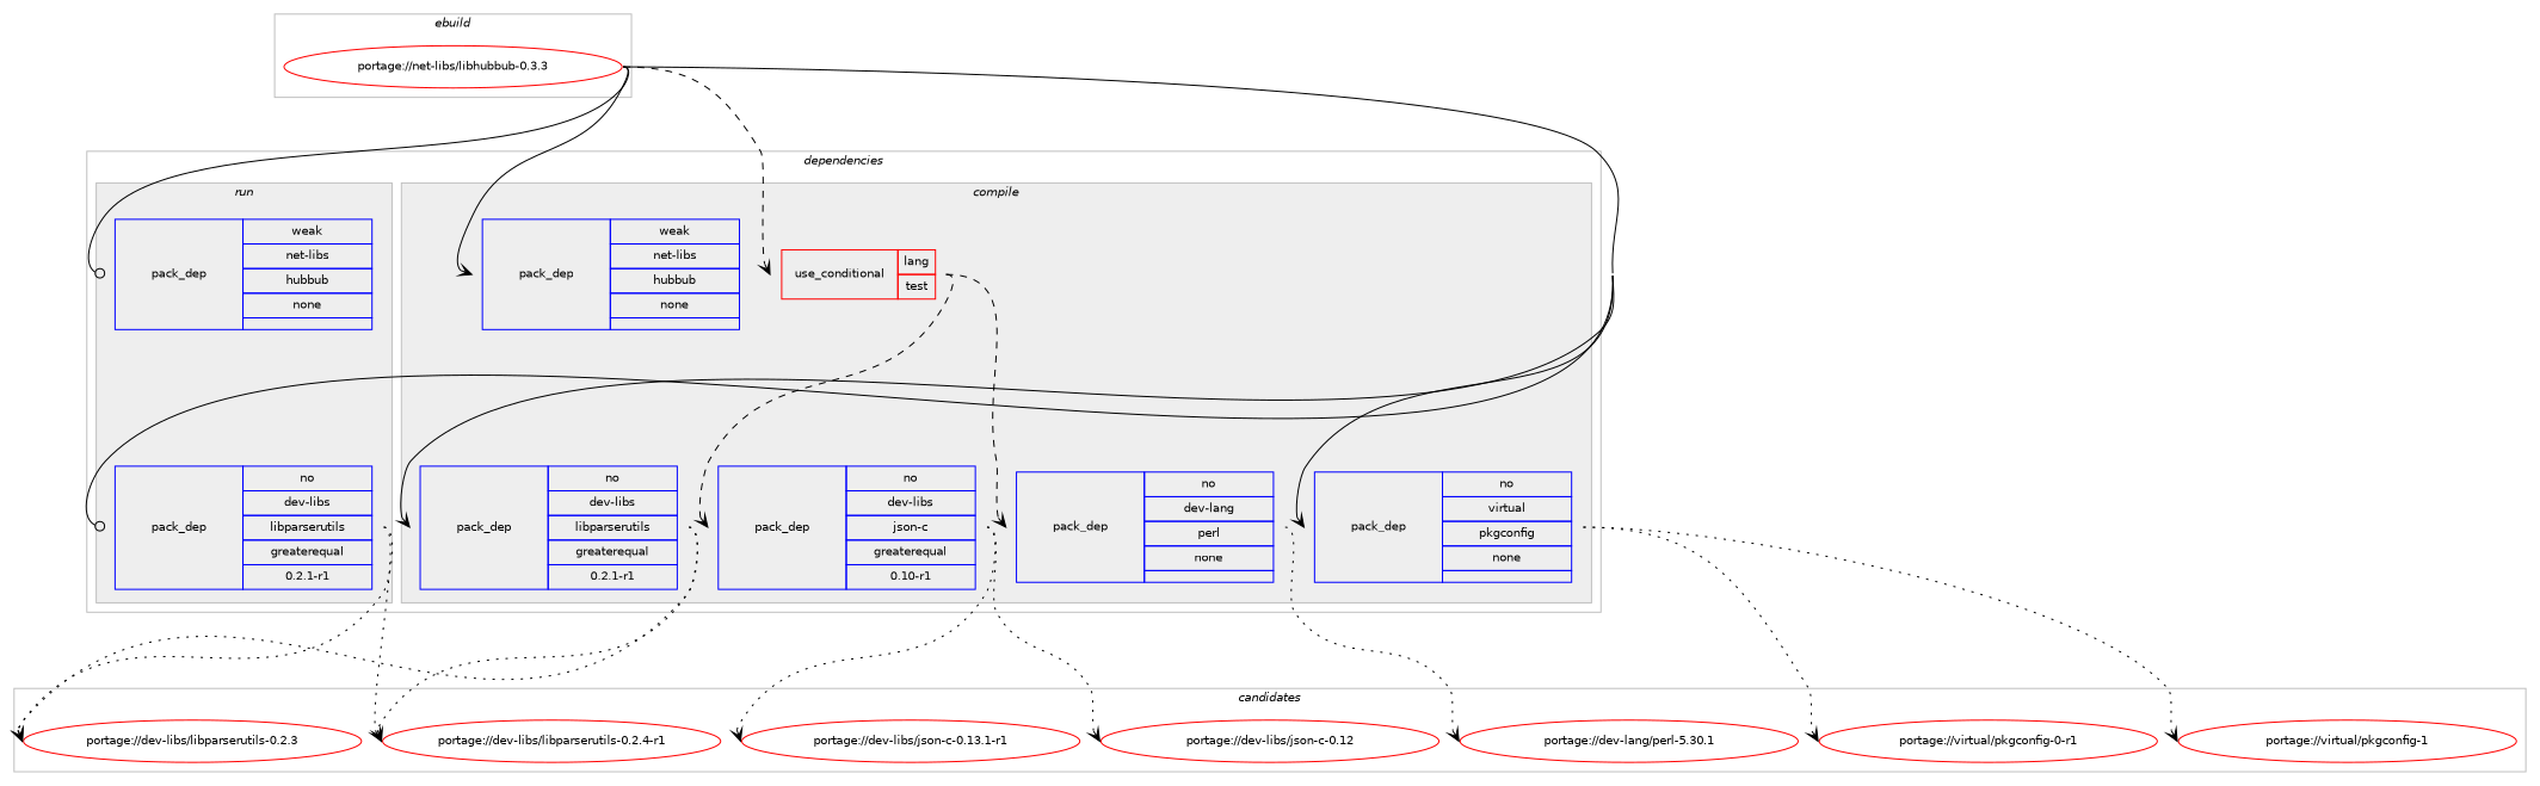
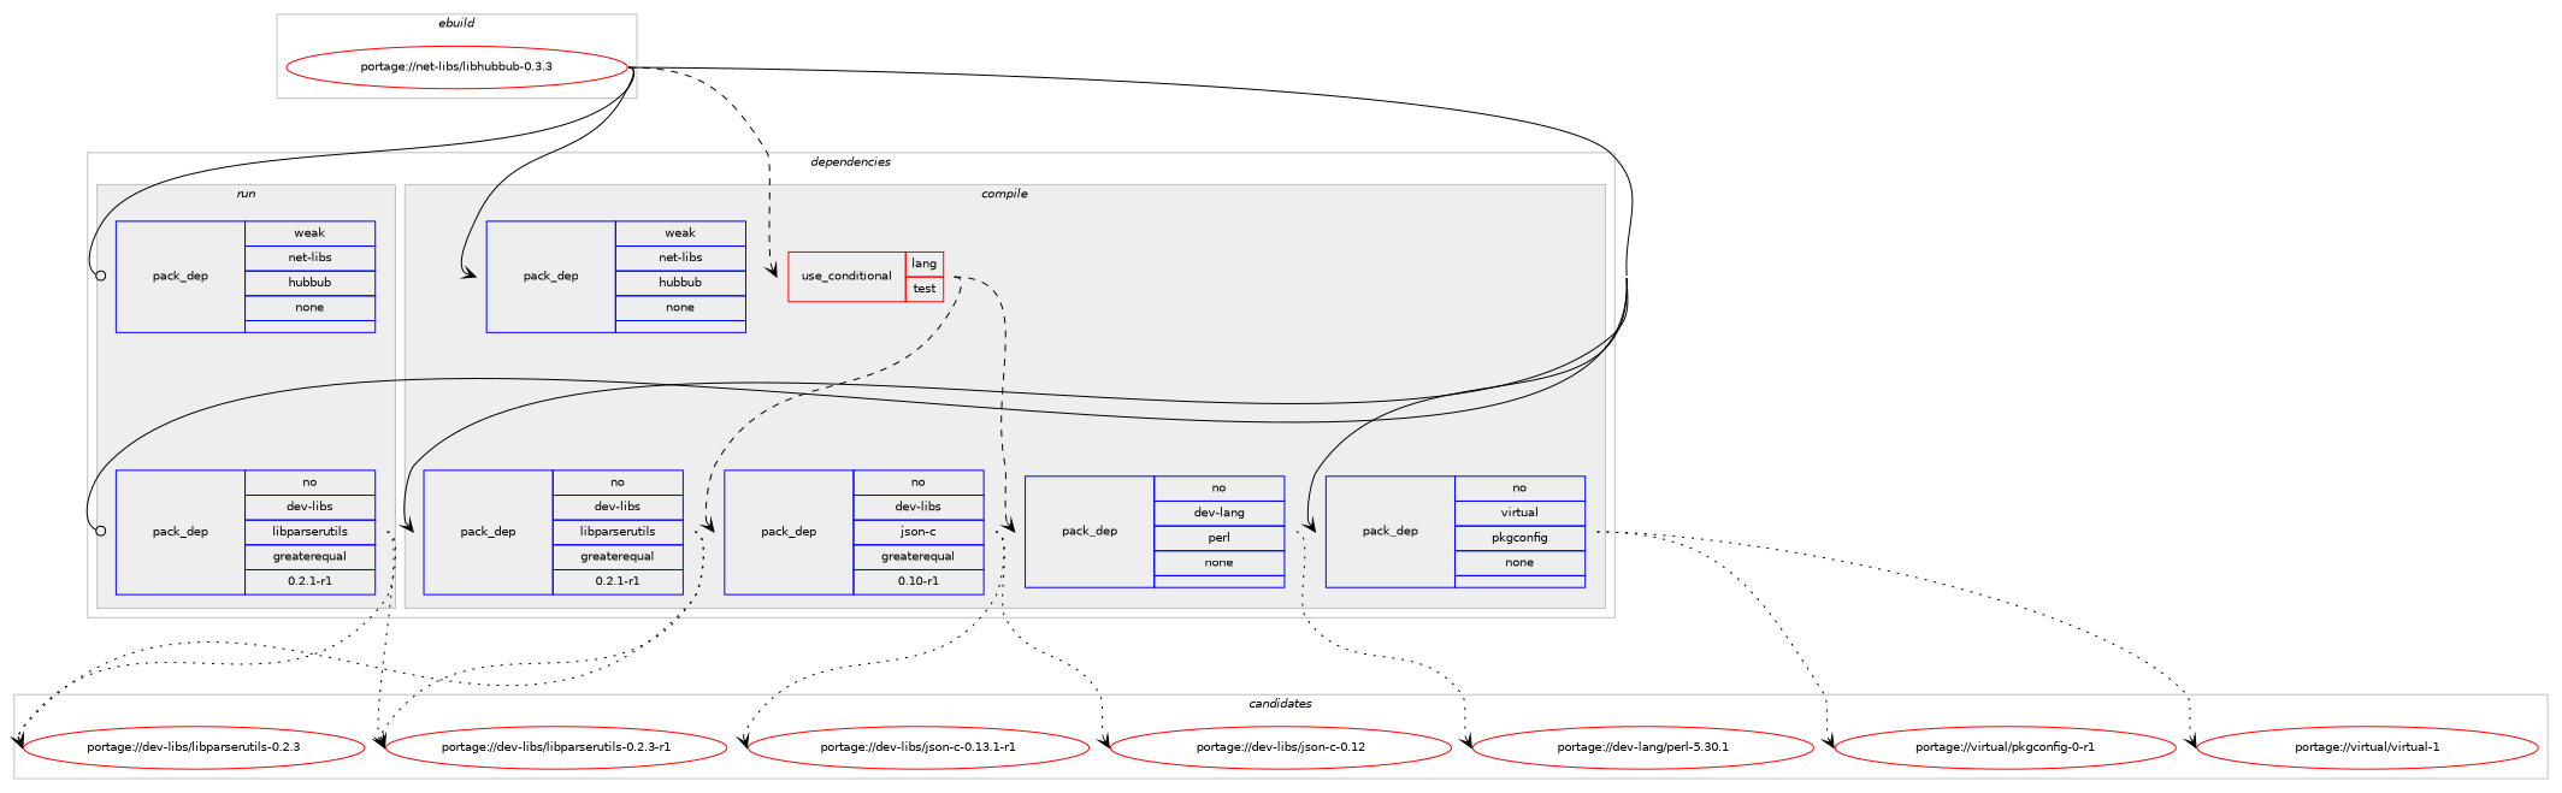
  digraph {
    compound=true
    concentrate=true
    fontname=Helvetica
    fontsize=10
    newrank=true
    rankdir=TB
    ranksep=1.5
    node [color=red fontname=Helvetica fontsize=10]
    edge [arrowhead=vee headport=w style=dotted tailport=e weight=100]
    n1 [label="portage://net-libs/libhubbub-0.3.3" width=4]
    n2 [color=blue label=<<TABLE BORDER="0" CELLBORDER="1" CELLSPACING="0" CELLPADDING="4" WIDTH="220"><TR><TD ROWSPAN="6" CELLPADDING="30">pack_dep</TD></TR><TR><TD WIDTH="110">no</TD></TR><TR><TD>dev-lang</TD></TR><TR><TD>perl</TD></TR><TR><TD>none</TD></TR><TR><TD></TD></TR></TABLE>> shape=none]
    n3 [color=blue label=<<TABLE BORDER="0" CELLBORDER="1" CELLSPACING="0" CELLPADDING="4" WIDTH="220"><TR><TD ROWSPAN="6" CELLPADDING="30">pack_dep</TD></TR><TR><TD WIDTH="110">no</TD></TR><TR><TD>dev-libs</TD></TR><TR><TD>json-c</TD></TR><TR><TD>greaterequal</TD></TR><TR><TD>0.10-r1</TD></TR></TABLE>> shape=none]
    n4 [label=<<TABLE BORDER="0" CELLBORDER="1" CELLSPACING="0" CELLPADDING="4"><TR><TD ROWSPAN="3" CELLPADDING="10">use_conditional</TD></TR><TR><TD>lang</TD></TR><TR><TD>test</TD></TR></TABLE>> shape=none]
    n5 [color=blue label=<<TABLE BORDER="0" CELLBORDER="1" CELLSPACING="0" CELLPADDING="4" WIDTH="220"><TR><TD ROWSPAN="6" CELLPADDING="30">pack_dep</TD></TR><TR><TD WIDTH="110">no</TD></TR><TR><TD>dev-libs</TD></TR><TR><TD>libparserutils</TD></TR><TR><TD>greaterequal</TD></TR><TR><TD>0.2.1-r1</TD></TR></TABLE>> shape=none]
    n6 [color=blue label=<<TABLE BORDER="0" CELLBORDER="1" CELLSPACING="0" CELLPADDING="4" WIDTH="220"><TR><TD ROWSPAN="6" CELLPADDING="30">pack_dep</TD></TR><TR><TD WIDTH="110">no</TD></TR><TR><TD>virtual</TD></TR><TR><TD>pkgconfig</TD></TR><TR><TD>none</TD></TR><TR><TD></TD></TR></TABLE>> shape=none]
    n7 [color=blue label=<<TABLE BORDER="0" CELLBORDER="1" CELLSPACING="0" CELLPADDING="4" WIDTH="220"><TR><TD ROWSPAN="6" CELLPADDING="30">pack_dep</TD></TR><TR><TD WIDTH="110">weak</TD></TR><TR><TD>net-libs</TD></TR><TR><TD>hubbub</TD></TR><TR><TD>none</TD></TR><TR><TD></TD></TR></TABLE>> shape=none]
    n8 [color=blue label=<<TABLE BORDER="0" CELLBORDER="1" CELLSPACING="0" CELLPADDING="4" WIDTH="220"><TR><TD ROWSPAN="6" CELLPADDING="30">pack_dep</TD></TR><TR><TD WIDTH="110">no</TD></TR><TR><TD>dev-libs</TD></TR><TR><TD>libparserutils</TD></TR><TR><TD>greaterequal</TD></TR><TR><TD>0.2.1-r1</TD></TR></TABLE>> shape=none]
    n9 [color=blue label=<<TABLE BORDER="0" CELLBORDER="1" CELLSPACING="0" CELLPADDING="4" WIDTH="220"><TR><TD ROWSPAN="6" CELLPADDING="30">pack_dep</TD></TR><TR><TD WIDTH="110">weak</TD></TR><TR><TD>net-libs</TD></TR><TR><TD>hubbub</TD></TR><TR><TD>none</TD></TR><TR><TD></TD></TR></TABLE>> shape=none]
    n10 [label="portage://dev-lang/perl-5.30.1" width=4]
    n11 [label="portage://dev-libs/json-c-0.13.1-r1" width=4]
    n12 [label="portage://dev-libs/json-c-0.12" width=4]
-   n13 [label="portage://dev-libs/libparserutils-0.2.4-r1" width=4]
+   n13 [label="portage://dev-libs/libparserutils-0.2.3-r1" width=4]
    n14 [label="portage://dev-libs/libparserutils-0.2.3" width=4]
-   n15 [label="portage://virtual/pkgconfig-1" width=4]
+   n15 [label="portage://virtual/virtual-1" width=4]
    n16 [label="portage://virtual/pkgconfig-0-r1" width=4]
    subgraph cluster_1 {
      color=gray
      label=<<i>ebuild</i>>
      rank=same
      n1
    }
    subgraph cluster_2 {
      color=gray
      label=<<i>dependencies</i>>
      subgraph cluster_3 {
        color=gray
        fillcolor="#eeeeee"
        label=<<i>compile</i>>
        style=filled
        subgraph sub_4 {
          color=gray
          fillcolor="#eeeeee"
          label=<<i>compile</i>>
          style=filled
          n4
          subgraph sub_5 {
            color=gray
            fillcolor="#eeeeee"
            label=<<i>compile</i>>
            style=filled
            n2
          }
          subgraph sub_6 {
            color=gray
            fillcolor="#eeeeee"
            label=<<i>compile</i>>
            style=filled
            n3
          }
        }
        subgraph sub_7 {
          color=gray
          fillcolor="#eeeeee"
          label=<<i>compile</i>>
          style=filled
          n5
        }
        subgraph sub_8 {
          color=gray
          fillcolor="#eeeeee"
          label=<<i>compile</i>>
          style=filled
          n6
        }
        subgraph sub_9 {
          color=gray
          fillcolor="#eeeeee"
          label=<<i>compile</i>>
          style=filled
          n7
        }
      }
      subgraph cluster_10 {
        color=gray
        fillcolor="#eeeeee"
        label=<<i>compile and run</i>>
        style=filled
      }
      subgraph cluster_11 {
        color=gray
        fillcolor="#eeeeee"
        label=<<i>run</i>>
        style=filled
        subgraph sub_12 {
          color=gray
          fillcolor="#eeeeee"
          label=<<i>run</i>>
          style=filled
          n8
        }
        subgraph sub_13 {
          color=gray
          fillcolor="#eeeeee"
          label=<<i>run</i>>
          style=filled
          n9
        }
      }
    }
    subgraph cluster_14 {
      color=gray
      label=<<i>candidates</i>>
      rank=same
      subgraph sub_15 {
        color=black
        label=<<i>candidates</i>>
        nodesep=1
        rank=same
        n10
      }
      subgraph sub_16 {
        color=black
        label=<<i>candidates</i>>
        nodesep=1
        rank=same
        n11
        n12
      }
      subgraph sub_17 {
        color=black
        label=<<i>candidates</i>>
        nodesep=1
        rank=same
        n13
        n14
      }
      subgraph sub_18 {
        color=black
        label=<<i>candidates</i>>
        nodesep=1
        rank=same
        n15
        n16
      }
      subgraph sub_19 {
        color=black
        label=<<i>candidates</i>>
        nodesep=1
        rank=same
      }
      subgraph sub_20 {
        color=black
        label=<<i>candidates</i>>
        nodesep=1
        rank=same
        n13
        n14
      }
      subgraph sub_21 {
        color=black
        label=<<i>candidates</i>>
        nodesep=1
        rank=same
      }
    }
    n1 -> n4 [style=dashed weight=20]
    n1 -> n5 [style=solid weight=20]
    n1 -> n6 [style=solid weight=20]
    n1 -> n7 [style=solid weight=20]
    n1 -> n8 [arrowhead=odot style=solid weight=20]
    n1 -> n9 [arrowhead=odot style=solid weight=20]
    n2 -> n10
    n3 -> n11
    n3 -> n12
    n4 -> n2 [style=dashed weight=20]
    n4 -> n3 [style=dashed weight=20]
    n5 -> n13
    n5 -> n14
    n6 -> n15
    n6 -> n16
    n8 -> n13
    n8 -> n14
  }
